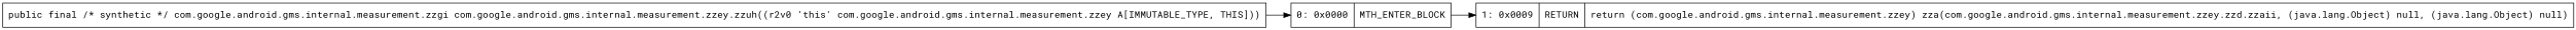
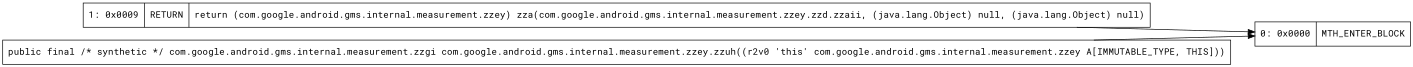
  digraph {
    rankdir=LR
    fontname="Roboto Mono"
    node [shape=record fontname="Roboto Mono"]
    edge [fontname="Roboto Mono"]
    n1 [label="{0\:\ 0x0000|MTH_ENTER_BLOCK\l}"]
    n2 [label="{1\:\ 0x0009|RETURN\l|return (com.google.android.gms.internal.measurement.zzey) zza(com.google.android.gms.internal.measurement.zzey.zzd.zzaii, (java.lang.Object) null, (java.lang.Object) null)\l}"]
    n3 [label="{public final \/* synthetic *\/ com.google.android.gms.internal.measurement.zzgi com.google.android.gms.internal.measurement.zzey.zzuh((r2v0 'this' com.google.android.gms.internal.measurement.zzey A[IMMUTABLE_TYPE, THIS])) }"]
-   n1 -> n2
+   n2 -> n1
    n3 -> n1
  }
